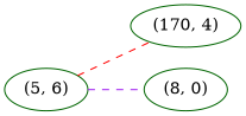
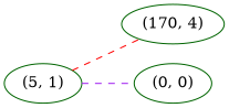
  graph {
    rankdir=LR
    node [color=darkgreen]
    edge [style=dashed]
    n1 [label="(170, 4)"]
-   "(5, 6)"
-   "(0, 0)" [label="(8, 0)"]
+   "(5, 6)" [label="(5, 1)"]
+   "(0, 0)"
    "(5, 6)" -- n1 [color=red weight=1]
    "(5, 6)" -- "(0, 0)" [color=purple weight=4]
  }
